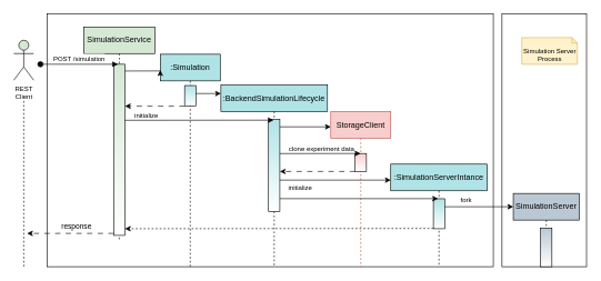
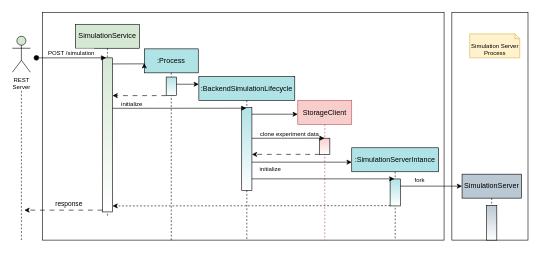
  <mxCell id="0" />
  <mxCell id="1" parent="0" />
  <mxCell id="2" value="" style="rounded=0;whiteSpace=wrap;html=1;labelBackgroundColor=none;fontFamily=Helvetica;fontSize=10;fillColor=none;" vertex="1" parent="1"><mxGeometry x="753" y="20" width="127" height="380" as="geometry" /></mxCell>
  <mxCell id="3" value="" style="rounded=0;whiteSpace=wrap;html=1;labelBackgroundColor=none;fontFamily=Helvetica;fontSize=10;fillColor=none;" vertex="1" parent="1"><mxGeometry x="70" y="20" width="670" height="380" as="geometry" /></mxCell>
  <mxCell id="4" value="SimulationService" style="shape=umlLifeline;perimeter=lifelinePerimeter;whiteSpace=wrap;html=1;container=0;dropTarget=0;collapsible=0;recursiveResize=0;outlineConnect=0;portConstraint=eastwest;newEdgeStyle={&quot;edgeStyle&quot;:&quot;elbowEdgeStyle&quot;,&quot;elbow&quot;:&quot;vertical&quot;,&quot;curved&quot;:0,&quot;rounded&quot;:0};fillColor=#D5E8D4;strokeColor=#000000;" vertex="1" parent="1"><mxGeometry x="125" y="40" width="107" height="320" as="geometry" /></mxCell>
  <mxCell id="5" value="" style="html=1;points=[];perimeter=orthogonalPerimeter;outlineConnect=0;targetShapes=umlLifeline;portConstraint=eastwest;newEdgeStyle={&quot;edgeStyle&quot;:&quot;elbowEdgeStyle&quot;,&quot;elbow&quot;:&quot;vertical&quot;,&quot;curved&quot;:0,&quot;rounded&quot;:0};gradientColor=#D5E8D4;gradientDirection=north;" vertex="1" parent="4"><mxGeometry x="45" y="56" width="17" height="257" as="geometry" /></mxCell>
  <mxCell id="6" value="&lt;font style=&quot;font-size: 10px;&quot;&gt;POST /simulation&lt;/font&gt;" style="html=1;verticalAlign=bottom;startArrow=oval;endArrow=block;startSize=8;edgeStyle=elbowEdgeStyle;elbow=vertical;curved=0;rounded=0;" edge="1" parent="4"><mxGeometry relative="1" as="geometry"><mxPoint x="-65" y="56" as="sourcePoint" /><mxPoint x="51.5" y="56" as="targetPoint" /></mxGeometry></mxCell>
- <mxCell id="7" value=":Simulation" style="shape=umlLifeline;perimeter=lifelinePerimeter;whiteSpace=wrap;html=1;container=0;dropTarget=0;collapsible=0;recursiveResize=0;outlineConnect=0;portConstraint=eastwest;newEdgeStyle={&quot;edgeStyle&quot;:&quot;elbowEdgeStyle&quot;,&quot;elbow&quot;:&quot;vertical&quot;,&quot;curved&quot;:0,&quot;rounded&quot;:0};fillColor=#B0E3E6;" vertex="1" parent="1"><mxGeometry x="240" y="81" width="90" height="319" as="geometry" /></mxCell>
+ <mxCell id="7" value=":Process" style="shape=umlLifeline;perimeter=lifelinePerimeter;whiteSpace=wrap;html=1;container=0;dropTarget=0;collapsible=0;recursiveResize=0;outlineConnect=0;portConstraint=eastwest;newEdgeStyle={&quot;edgeStyle&quot;:&quot;elbowEdgeStyle&quot;,&quot;elbow&quot;:&quot;vertical&quot;,&quot;curved&quot;:0,&quot;rounded&quot;:0};fillColor=#B0E3E6;" vertex="1" parent="1"><mxGeometry x="240" y="81" width="90" height="319" as="geometry" /></mxCell>
  <mxCell id="8" value="" style="html=1;points=[];perimeter=orthogonalPerimeter;outlineConnect=0;targetShapes=umlLifeline;portConstraint=eastwest;newEdgeStyle={&quot;edgeStyle&quot;:&quot;elbowEdgeStyle&quot;,&quot;elbow&quot;:&quot;vertical&quot;,&quot;curved&quot;:0,&quot;rounded&quot;:0};fillColor=#FFFFFF;gradientColor=#B0E3E6;gradientDirection=north;" vertex="1" parent="7"><mxGeometry x="36.5" y="47" width="17" height="31" as="geometry" /></mxCell>
  <mxCell id="9" value=":SimulationServerIntance" style="shape=umlLifeline;perimeter=lifelinePerimeter;whiteSpace=wrap;html=1;container=0;dropTarget=0;collapsible=0;recursiveResize=0;outlineConnect=0;portConstraint=eastwest;newEdgeStyle={&quot;edgeStyle&quot;:&quot;elbowEdgeStyle&quot;,&quot;elbow&quot;:&quot;vertical&quot;,&quot;curved&quot;:0,&quot;rounded&quot;:0};fillColor=#B0E3E6;" vertex="1" parent="1"><mxGeometry x="586" y="246" width="145" height="154" as="geometry" /></mxCell>
  <mxCell id="10" value="" style="html=1;points=[];perimeter=orthogonalPerimeter;outlineConnect=0;targetShapes=umlLifeline;portConstraint=eastwest;newEdgeStyle={&quot;edgeStyle&quot;:&quot;elbowEdgeStyle&quot;,&quot;elbow&quot;:&quot;vertical&quot;,&quot;curved&quot;:0,&quot;rounded&quot;:0};fillColor=#FFFFFF;gradientColor=#B0E3E6;gradientDirection=north;" vertex="1" parent="9"><mxGeometry x="64" y="52" width="17" height="45" as="geometry" /></mxCell>
  <mxCell id="11" value=":BackendSimulationLifecycle" style="shape=umlLifeline;perimeter=lifelinePerimeter;whiteSpace=wrap;html=1;container=0;dropTarget=0;collapsible=0;recursiveResize=0;outlineConnect=0;portConstraint=eastwest;newEdgeStyle={&quot;edgeStyle&quot;:&quot;elbowEdgeStyle&quot;,&quot;elbow&quot;:&quot;vertical&quot;,&quot;curved&quot;:0,&quot;rounded&quot;:0};size=40;fillColor=#B0E3E6;" vertex="1" parent="1"><mxGeometry x="331" y="127" width="160" height="273" as="geometry" /></mxCell>
  <mxCell id="12" value="" style="html=1;points=[];perimeter=orthogonalPerimeter;outlineConnect=0;targetShapes=umlLifeline;portConstraint=eastwest;newEdgeStyle={&quot;edgeStyle&quot;:&quot;elbowEdgeStyle&quot;,&quot;elbow&quot;:&quot;vertical&quot;,&quot;curved&quot;:0,&quot;rounded&quot;:0};fillColor=#FFFFFF;gradientColor=#B0E3E6;gradientDirection=north;" vertex="1" parent="11"><mxGeometry x="71.5" y="52" width="17" height="138" as="geometry" /></mxCell>
  <mxCell id="13" style="edgeStyle=elbowEdgeStyle;rounded=0;orthogonalLoop=1;jettySize=auto;html=1;elbow=vertical;curved=0;" edge="1" parent="1"><mxGeometry relative="1" as="geometry"><mxPoint x="187" y="106.143" as="sourcePoint" /><mxPoint x="240" y="105" as="targetPoint" /></mxGeometry></mxCell>
  <mxCell id="14" style="edgeStyle=elbowEdgeStyle;rounded=0;orthogonalLoop=1;jettySize=auto;html=1;elbow=vertical;curved=0;" edge="1" parent="1" source="8"><mxGeometry relative="1" as="geometry"><mxPoint x="271.5" y="140" as="sourcePoint" /><mxPoint x="331" y="140" as="targetPoint" /><Array as="points"><mxPoint x="318" y="140" /></Array></mxGeometry></mxCell>
  <mxCell id="15" value="" style="edgeStyle=elbowEdgeStyle;rounded=0;orthogonalLoop=1;jettySize=auto;html=1;elbow=vertical;curved=0;dashed=1;dashPattern=8 8;" edge="1" parent="1" source="8"><mxGeometry relative="1" as="geometry"><mxPoint x="276.5" y="159.552" as="sourcePoint" /><mxPoint x="187" y="159" as="targetPoint" /></mxGeometry></mxCell>
  <mxCell id="16" style="rounded=0;orthogonalLoop=1;jettySize=auto;html=1;elbow=vertical;" edge="1" parent="1"><mxGeometry relative="1" as="geometry"><mxPoint x="187" y="180.143" as="sourcePoint" /><mxPoint x="410" y="180" as="targetPoint" /></mxGeometry></mxCell>
  <mxCell id="17" value="&lt;font style=&quot;font-size: 10px;&quot;&gt;initialize&lt;/font&gt;" style="edgeLabel;html=1;align=center;verticalAlign=middle;resizable=0;points=[];labelBackgroundColor=none;" connectable="0" vertex="1" parent="16"><mxGeometry x="-0.045" y="1" relative="1" as="geometry"><mxPoint x="-74" y="-7" as="offset" /></mxGeometry></mxCell>
  <mxCell id="18" style="rounded=0;orthogonalLoop=1;jettySize=auto;html=1;elbow=vertical;strokeColor=default;" edge="1" parent="1" source="12"><mxGeometry relative="1" as="geometry"><mxPoint x="426" y="190" as="sourcePoint" /><mxPoint x="496" y="190" as="targetPoint" /></mxGeometry></mxCell>
  <mxCell id="19" value="StorageClient" style="shape=umlLifeline;perimeter=lifelinePerimeter;whiteSpace=wrap;html=1;container=0;dropTarget=0;collapsible=0;recursiveResize=0;outlineConnect=0;portConstraint=eastwest;newEdgeStyle={&quot;edgeStyle&quot;:&quot;elbowEdgeStyle&quot;,&quot;elbow&quot;:&quot;vertical&quot;,&quot;curved&quot;:0,&quot;rounded&quot;:0};fillColor=#f8cecc;strokeColor=#b85450;gradientColor=none;" vertex="1" parent="1"><mxGeometry x="496" y="167" width="90" height="233" as="geometry" /></mxCell>
  <mxCell id="20" value="" style="html=1;points=[];perimeter=orthogonalPerimeter;outlineConnect=0;targetShapes=umlLifeline;portConstraint=eastwest;newEdgeStyle={&quot;edgeStyle&quot;:&quot;elbowEdgeStyle&quot;,&quot;elbow&quot;:&quot;vertical&quot;,&quot;curved&quot;:0,&quot;rounded&quot;:0};gradientDirection=north;fillColor=#FFFFFF;strokeColor=default;gradientColor=#F8CECC;" vertex="1" parent="19"><mxGeometry x="36.5" y="63" width="17" height="27" as="geometry" /></mxCell>
  <mxCell id="21" style="edgeStyle=elbowEdgeStyle;rounded=0;orthogonalLoop=1;jettySize=auto;html=1;elbow=vertical;curved=0;labelBackgroundColor=none;strokeColor=default;fontSize=10;" edge="1" parent="1"><mxGeometry relative="1" as="geometry"><mxPoint x="419.5" y="230.164" as="sourcePoint" /><mxPoint x="540.5" y="230.483" as="targetPoint" /></mxGeometry></mxCell>
  <mxCell id="22" value="clone experiment data" style="edgeLabel;html=1;align=center;verticalAlign=middle;resizable=0;points=[];fontSize=10;labelBackgroundColor=none;" connectable="0" vertex="1" parent="21"><mxGeometry x="-0.235" y="1" relative="1" as="geometry"><mxPoint x="15" y="-7" as="offset" /></mxGeometry></mxCell>
  <mxCell id="23" value="" style="edgeStyle=elbowEdgeStyle;rounded=0;orthogonalLoop=1;jettySize=auto;html=1;elbow=vertical;curved=0;dashed=1;dashPattern=8 8;" edge="1" parent="1"><mxGeometry relative="1" as="geometry"><mxPoint x="532.5" y="257" as="sourcePoint" /><mxPoint x="419.5" y="257" as="targetPoint" /><Array as="points"><mxPoint x="456" y="257" /></Array></mxGeometry></mxCell>
  <mxCell id="24" style="rounded=0;orthogonalLoop=1;jettySize=auto;html=1;elbow=vertical;strokeColor=default;" edge="1" parent="1"><mxGeometry relative="1" as="geometry"><mxPoint x="419.5" y="270" as="sourcePoint" /><mxPoint x="586" y="270" as="targetPoint" /></mxGeometry></mxCell>
  <mxCell id="25" value="" style="rounded=0;orthogonalLoop=1;jettySize=auto;elbow=vertical;strokeColor=default;fontSize=10;html=1;labelBackgroundColor=none;" edge="1" parent="1"><mxGeometry x="-0.777" y="12" relative="1" as="geometry"><mxPoint x="419.5" y="297.81" as="sourcePoint" /><mxPoint x="657" y="297.81" as="targetPoint" /><mxPoint as="offset" /></mxGeometry></mxCell>
  <mxCell id="26" value="&lt;font style=&quot;font-size: 10px;&quot;&gt;initialize&lt;/font&gt;" style="edgeLabel;html=1;align=center;verticalAlign=middle;resizable=0;points=[];labelBackgroundColor=none;" connectable="0" vertex="1" parent="1"><mxGeometry x="449.998" y="280.005" as="geometry" /></mxCell>
  <mxCell id="27" value="SimulationServer" style="shape=umlLifeline;perimeter=lifelinePerimeter;whiteSpace=wrap;html=1;container=0;dropTarget=0;collapsible=0;recursiveResize=0;outlineConnect=0;portConstraint=eastwest;newEdgeStyle={&quot;edgeStyle&quot;:&quot;elbowEdgeStyle&quot;,&quot;elbow&quot;:&quot;vertical&quot;,&quot;curved&quot;:0,&quot;rounded&quot;:0};fillColor=#BAC8D3;" vertex="1" parent="1"><mxGeometry x="770" y="290" width="99" height="110" as="geometry" /></mxCell>
  <mxCell id="28" value="" style="html=1;points=[];perimeter=orthogonalPerimeter;outlineConnect=0;targetShapes=umlLifeline;portConstraint=eastwest;newEdgeStyle={&quot;edgeStyle&quot;:&quot;elbowEdgeStyle&quot;,&quot;elbow&quot;:&quot;vertical&quot;,&quot;curved&quot;:0,&quot;rounded&quot;:0};gradientColor=#BAC8D3;gradientDirection=north;" vertex="1" parent="27"><mxGeometry x="41" y="52" width="17" height="58" as="geometry" /></mxCell>
  <mxCell id="29" value="fork" style="edgeStyle=elbowEdgeStyle;rounded=0;orthogonalLoop=1;jettySize=auto;html=1;elbow=vertical;curved=0;labelBackgroundColor=none;strokeColor=default;fontFamily=Helvetica;fontSize=10;" edge="1" parent="1" source="10"><mxGeometry x="-0.377" y="10" relative="1" as="geometry"><mxPoint x="687" y="310" as="sourcePoint" /><mxPoint x="770" y="310" as="targetPoint" /><Array as="points"><mxPoint x="744" y="310" /></Array><mxPoint as="offset" /></mxGeometry></mxCell>
  <mxCell id="30" value="" style="edgeStyle=elbowEdgeStyle;rounded=0;orthogonalLoop=1;jettySize=auto;html=1;elbow=vertical;curved=0;labelBackgroundColor=none;strokeColor=default;fontFamily=Helvetica;fontSize=10;dashed=1;" edge="1" parent="1"><mxGeometry relative="1" as="geometry"><mxPoint x="650" y="342.5" as="sourcePoint" /><mxPoint x="187" y="342.5" as="targetPoint" /></mxGeometry></mxCell>
  <mxCell id="31" value="Simulation Server Process" style="shape=note2;boundedLbl=1;whiteSpace=wrap;html=1;size=8;verticalAlign=top;align=center;labelBackgroundColor=none;fontFamily=Helvetica;fontSize=10;gradientDirection=north;fillColor=#fff2cc;strokeColor=#d6b656;" vertex="1" parent="1"><mxGeometry x="782.75" y="56" width="83.5" height="40" as="geometry" /></mxCell>
- <mxCell id="32" value="REST&lt;br&gt;Client" style="shape=umlActor;verticalLabelPosition=bottom;verticalAlign=top;html=1;labelBackgroundColor=default;strokeColor=default;fontFamily=Helvetica;fontSize=10;fillColor=#D5E8D4;gradientColor=none;gradientDirection=north;shadow=0;fillStyle=auto;" vertex="1" parent="1"><mxGeometry x="20" y="60" width="30" height="60" as="geometry" /></mxCell>
+ <mxCell id="32" value="REST&lt;br&gt;Server" style="shape=umlActor;verticalLabelPosition=bottom;verticalAlign=top;html=1;labelBackgroundColor=default;strokeColor=default;fontFamily=Helvetica;fontSize=10;fillColor=#D5E8D4;gradientColor=none;gradientDirection=north;shadow=0;fillStyle=auto;" vertex="1" parent="1"><mxGeometry x="20" y="60" width="30" height="60" as="geometry" /></mxCell>
  <mxCell id="33" value="response" style="edgeStyle=elbowEdgeStyle;rounded=0;orthogonalLoop=1;jettySize=auto;html=1;elbow=vertical;curved=0;dashed=1;dashPattern=8 8;fontColor=default;labelBackgroundColor=none;" edge="1" parent="1"><mxGeometry x="-0.142" y="-10" relative="1" as="geometry"><mxPoint x="170" y="350" as="sourcePoint" /><mxPoint x="40" y="350" as="targetPoint" /><mxPoint as="offset" /></mxGeometry></mxCell>
  <mxCell id="34" value="" style="endArrow=none;dashed=1;html=1;rounded=0;" edge="1" parent="1"><mxGeometry width="50" height="50" relative="1" as="geometry"><mxPoint x="35" y="400" as="sourcePoint" /><mxPoint x="35" y="150" as="targetPoint" /></mxGeometry></mxCell>
